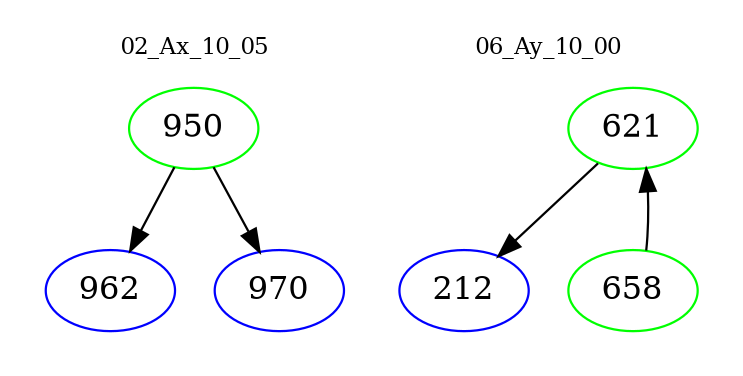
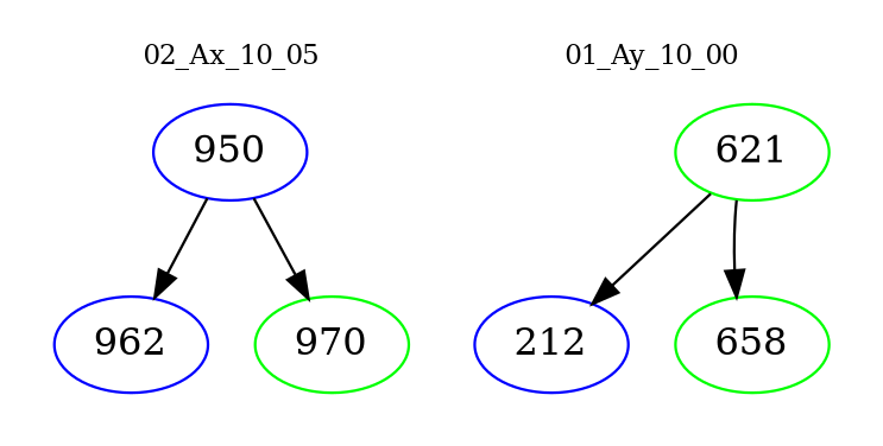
  digraph {
    node [color=blue]
    edge [color=black]
-   n1 [color=green label=950]
+   n1 [label=950]
    n2 [label=962]
-   n3 [label=970]
+   n3 [color=green label=970]
    n4 [color=green label=621]
    n5 [label=212]
    n6 [color=green label=658]
    subgraph cluster_1 {
      color=white
      fontsize=10
      label="02_Ax_10_05"
      n1
      n2
      n3
    }
    subgraph cluster_2 {
      color=white
      fontsize=10
-     label="06_Ay_10_00"
+     label="01_Ay_10_00"
      n4
      n5
      n6
    }
    n1 -> n2
    n1 -> n3
    n4 -> n5
-   n6 -> n4
+   n4 -> n6
  }
